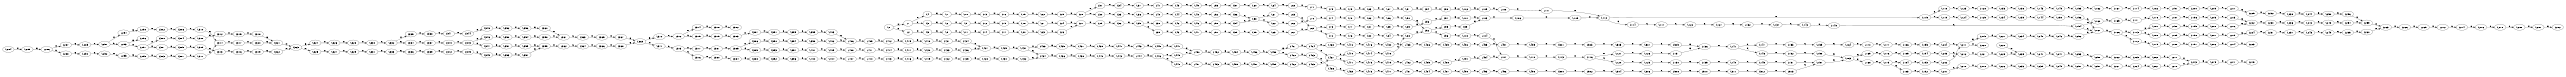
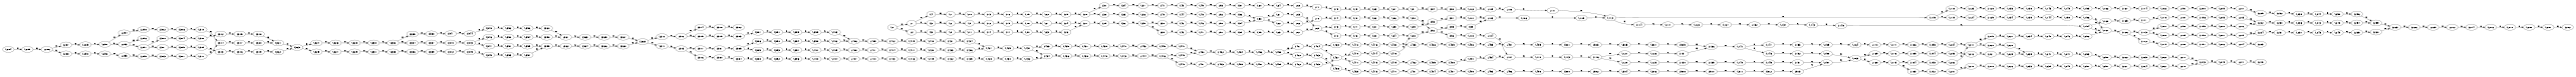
  strict digraph {
    rankdir=LR
    S0
    S1
    S2
    S3
    S4
    S5
    S6
    S7
    S8
    S9
    S10
    S11
    S12
    S13
    S14
    S15
    S16
    S17
    S18
    S19
    S20
    S21
    S22
    S23
    S24
    S25
    S26
    S27
    S28
    S29
    S30
    S31
    S32
    S33
    S34
    S35
    S36
    S37
    S38
    S39
    S40
    S41
    S42
    S43
    S44
    S45
    S46
    S47
    S48
    S49
    S50
    S51
    S52
    S53
    S54
    S55
    S56
    S57
    S58
    S59
    S60
    S61
    S62
    S63
    S64
    S65
    S66
    S67
    S68
    S69
    S70
    S71
    S72
    S73
    S74
    S75
    S76
    S77
    S78
    S79
    S80
    S81
    S82
    S83
    S84
    S85
    S86
    S87
    S88
    S89
    S90
    S91
    S92
    S93
    S94
    S95
    S96
    S97
    S98
    S99
    S100
    S101
    S102
    S103
    S104
    S105
    S106
    S107
    S108
    S109
    S110
    S111
    S112
    S113
    S114
    S115
    S116
    S117
    S118
    S119
    S120
    S121
    S122
    S123
    S124
    S125
    S126
    S127
    S128
    S129
    S130
    S131
    S132
    S133
    S134
    S135
    S136
    S137
    S138
    S139
    S140
    S141
    S142
    S143
    S144
    S145
    S146
    S147
    S148
    S149
    S150
    S151
    S152
    S153
    S154
    S155
    S156
    S157
    S158
    S159
    S160
    S161
    S162
    S163
    S164
    S165
    S166
    S167
    S168
    S169
    S170
    S171
    S172
    S173
    S174
    S175
    S176
    S177
    S178
    S179
    S180
    S181
    S182
    S183
    S184
    S185
    S186
    S187
    S188
    S189
    S190
    S191
    S192
    S193
    S194
    S195
    S196
    S197
    S198
    S199
    S200
    S201
    S202
    S203
    S204
    S205
    S206
    S207
    S208
    S209
    S210
    S211
    S212
    S213
    S214
    S215
    S216
    S217
    S218
    S219
    S220
    S221
    S222
    S223
    S224
    S225
    S226
    S227
    S228
    S229
    S230
    S231
    S232
    S233
    S234
    S235
    S236
    S237
    S238
    S239
    S240
    S241
    S242
    S243
    S244
    S245
    S246
    S247
    S248
    S249
    S250
    S251
    S252
    S253
    S254
    S255
    S256
    S257
    S258
    S259
    S260
    S261
    S262
    S263
    S264
    S265
    S266
    S267
    S268
    S269
    S270
    S271
    S272
    S273
    S274
    S275
    S276
    S277
    S278
    S279
    S280
    S281
    S282
    S284
    S285
    S286
    S287
    S288
    S289
    S290
    S291
    S292
    S293
    S294
    S295
    S296
    S297
    S298
    S299
    S300
    S301
    S302
    S303
    S304
    S305
    S306
    S307
    S308
    S309
    S310
    S311
    S312
    S313
    S314
    S315
    S316
    S317
    S318
    S319
    S320
    S321
    S322
    S323
    S324
    S325
    S326
    S327
    S328
    S329
    S330
    S331
    S332
    S333
    S334
    S335
    S336
    S337
    S338
    S339
    S340
    S341
    S342
    S343
    S344
    S345
    S346
    S347
    S348
    S349
    S350
    S351
    S352
    S353
    S354
    S355
    S356
    S357
    S358
    S359
    S360
    S361
    S362
    S363
    S364
    S365
    S366
    S367
    S368
    S369
    S370
    S371
    S372
    S373
    S374
    S375
    S376
    S377
    S378
    S379
    S380
    S381
    S382
    S383
    S384
    S385
    S387
    S388
    S386
    S389
    S390
    S391
    S392
    S393
    S394
    S395
    S396
    S397
    S398
    S399
    S400
    S401
    S402
    S403
    S404
    S405
    S406
    S407
    S408
    S409
    S410
    S411
    S412
    S413
    S414
    S415
    S416
    S417
    S418
    S419
    S420
    S421
    S422
    S423
    S424
    S425
    S426
    S427
    S428
    S429
    S430
    S431
    S432
    S433
    S434
    S435
    S436
    S437
    S438
    S439
    S440
    S441
    S442
    S443
    S444
    S445
    S446
    S447
    S448
    S449
    S450
    S451
    S452
    S453
    S454
    S455
    S456
    S457
    S458
    S459
    S460
    S461
    S462
    S463
    S464
    S465
    S466
    S467
    S468
    S469
    S470
    S471
    S472
    S473
    S474
    S475
    S476
    S477
    S478
    S479
    S480
    S481
    S482
    S483
    S484
    S485
    S486
    S487
    S488
    S489
    S490
    S491
    S492
    S493
    S494
    S495
    S496
    S497
    S498
    S499
    S500
    S501
    S502
    S503
    S504
    S505
    S506
    S507
    S508
    S509
    S510
    S511
    S512
    S513
    S0 -> S1 [label=A]
    S0 -> S2 [label=G]
    S1 -> S3 [label=C]
    S1 -> S4 [label=T]
    S2 -> S5 [label=T]
    S3 -> S6 [label=G]
    S4 -> S7 [label=G]
    S5 -> S8 [label=G]
    S6 -> S9 [label=T]
    S7 -> S10 [label=T]
    S8 -> S11 [label=T]
    S9 -> S12 [label=G]
    S10 -> S13 [label=A]
    S11 -> S14 [label=G]
    S12 -> S15 [label=A]
    S13 -> S16 [label=A]
    S14 -> S17 [label=A]
    S15 -> S18 [label=G]
    S16 -> S19 [label=G]
    S17 -> S20 [label=G]
    S18 -> S21 [label=C]
    S19 -> S22 [label=T]
    S20 -> S23 [label=C]
    S21 -> S24 [label=C]
    S22 -> S25 [label=C]
    S23 -> S26 [label=C]
    S24 -> S27 [label=T]
    S25 -> S28 [label=T]
    S26 -> S27 [label=T]
    S27 -> S29 [label=T]
    S28 -> S30 [label=A]
    S28 -> S31 [label=T]
    S29 -> S32 [label=A]
    S30 -> S33 [label=A]
    S31 -> S34 [label=A]
    S32 -> S35 [label=G]
    S33 -> S36 [label=G]
    S34 -> S37 [label=A]
    S35 -> S38 [label=T]
    S35 -> S39 [label=C]
    S36 -> S40 [label=T]
    S37 -> S41 [label=C]
    S38 -> S42 [label=A]
    S39 -> S43 [label=A]
    S40 -> S44 [label=A]
    S41 -> S45 [label=A]
    S42 -> S46 [label=G]
    S43 -> S47 [label=G]
    S44 -> S48 [label=G]
    S45 -> S49 [label=G]
    S46 -> S50 [label=G]
    S47 -> S51 [label=G]
    S48 -> S52 [label=G]
    S49 -> S53 [label=G]
    S50 -> S54 [label=G]
    S51 -> S55 [label=G]
    S52 -> S56 [label=G]
    S53 -> S57 [label=T]
    S54 -> S58 [label=C]
    S55 -> S59 [label=C]
    S56 -> S58 [label=C]
    S57 -> S60 [label=A]
    S58 -> S61 [label=C]
    S58 -> S62 [label=T]
    S59 -> S63 [label=C]
    S60 -> S64 [label=C]
    S61 -> S65 [label=G]
    S62 -> S66 [label=G]
    S63 -> S67 [label=G]
    S64 -> S68 [label=G]
    S65 -> S69 [label=T]
    S66 -> S70 [label=T]
    S67 -> S69 [label=T]
    S68 -> S71 [label=T]
    S69 -> S72 [label=C]
    S69 -> S73 [label=T]
    S70 -> S74 [label=C]
    S71 -> S75 [label=C]
    S72 -> S76 [label=C]
    S73 -> S77 [label=C]
    S74 -> S78 [label=C]
    S75 -> S79 [label=C]
    S76 -> S80 [label=T]
    S77 -> S81 [label=T]
    S78 -> S82 [label=T]
    S79 -> S83 [label=T]
    S80 -> S84 [label=C]
    S81 -> S85 [label=C]
    S82 -> S86 [label=C]
    S83 -> S87 [label=T]
    S84 -> S88 [label=C]
    S85 -> S89 [label=C]
    S86 -> S90 [label=C]
    S87 -> S91 [label=C]
    S88 -> S92 [label=G]
    S89 -> S93 [label=G]
    S90 -> S92 [label=G]
    S91 -> S94 [label=G]
    S92 -> S95 [label=A]
    S92 -> S96 [label=T]
    S93 -> S97 [label=A]
    S94 -> S98 [label=A]
    S95 -> S99 [label=G]
    S96 -> S100 [label=C]
    S97 -> S101 [label=G]
    S98 -> S102 [label=G]
    S99 -> S103 [label=G]
    S100 -> S104 [label=C]
    S101 -> S103 [label=G]
    S102 -> S105 [label=G]
    S103 -> S106 [label=T]
    S104 -> S107 [label=A]
    S105 -> S108 [label=T]
    S106 -> S109 [label=T]
    S107 -> S110 [label=G]
    S108 -> S111 [label=T]
    S109 -> S112 [label=A]
    S110 -> S113 [label=T]
    S111 -> S112 [label=A]
    S112 -> S114 [label=C]
    S112 -> S115 [label=T]
    S113 -> S116 [label=A]
    S114 -> S117 [label=C]
    S115 -> S118 [label=C]
    S115 -> S119 [label=G]
    S116 -> S120 [label=C]
    S116 -> S121 [label=T]
    S117 -> S122 [label=C]
    S118 -> S123 [label=C]
    S119 -> S124 [label=C]
    S120 -> S125 [label=T]
    S121 -> S126 [label=T]
    S122 -> S127 [label=G]
    S123 -> S128 [label=G]
    S124 -> S129 [label=G]
    S125 -> S130 [label=C]
    S126 -> S131 [label=C]
    S127 -> S132 [label=G]
    S128 -> S133 [label=G]
    S129 -> S134 [label=G]
    S130 -> S135 [label=G]
    S131 -> S136 [label=G]
    S132 -> S137 [label=A]
    S133 -> S138 [label=A]
    S134 -> S139 [label=A]
    S135 -> S140 [label=T]
    S136 -> S141 [label=T]
    S137 -> S142 [label=C]
    S138 -> S143 [label=T]
    S139 -> S144 [label=C]
    S140 -> S145 [label=G]
    S141 -> S146 [label=G]
    S141 -> S147 [label=C]
    S142 -> S148 [label=T]
    S143 -> S149 [label=T]
    S144 -> S150 [label=T]
    S145 -> S151 [label=A]
    S146 -> S152 [label=A]
    S147 -> S153 [label=T]
    S148 -> S154 [label=C]
    S149 -> S155 [label=C]
    S150 -> S156 [label=C]
    S151 -> S157 [label=C]
    S152 -> S158 [label=C]
    S153 -> S159 [label=C]
    S154 -> S160 [label=T]
    S154 -> S161 [label=C]
    S155 -> S162 [label=C]
    S156 -> S161 [label=C]
    S157 -> S163 [label=G]
    S158 -> S163 [label=G]
    S159 -> S164 [label=G]
    S160 -> S165 [label=C]
    S161 -> S166 [label=C]
    S162 -> S167 [label=C]
    S163 -> S168 [label=T]
    S163 -> S169 [label=G]
    S164 -> S170 [label=T]
    S165 -> S171 [label=T]
    S166 -> S172 [label=C]
    S166 -> S173 [label=T]
    S167 -> S174 [label=T]
    S168 -> S175 [label=T]
    S169 -> S176 [label=T]
    S170 -> S177 [label=T]
    S171 -> S178 [label=T]
    S172 -> S179 [label=G]
    S173 -> S180 [label=C]
    S173 -> S181 [label=T]
    S174 -> S182 [label=G]
    S175 -> S183 [label=G]
    S175 -> S184 [label=T]
    S176 -> S185 [label=T]
    S177 -> S186 [label=T]
    S178 -> S187 [label=T]
    S179 -> S188 [label=G]
    S180 -> S189 [label=T]
    S181 -> S190 [label=T]
    S182 -> S191 [label=T]
    S183 -> S192 [label=C]
    S184 -> S193 [label=C]
    S185 -> S194 [label=C]
    S186 -> S195 [label=C]
    S187 -> S196 [label=G]
    S188 -> S197 [label=T]
    S189 -> S198 [label=G]
    S190 -> S199 [label=G]
    S191 -> S200 [label=G]
    S192 -> S201 [label=T]
    S193 -> S202 [label=T]
    S194 -> S203 [label=T]
    S195 -> S204 [label=T]
    S196 -> S205 [label=G]
    S197 -> S206 [label=G]
    S198 -> S207 [label=G]
    S199 -> S208 [label=G]
    S200 -> S209 [label=A]
    S201 -> S210 [label=C]
    S202 -> S211 [label=C]
    S203 -> S212 [label=C]
    S204 -> S211 [label=C]
    S205 -> S213 [label=G]
    S206 -> S214 [label=T]
    S207 -> S215 [label=A]
    S208 -> S216 [label=G]
    S209 -> S217 [label=G]
    S210 -> S218 [label=A]
    S211 -> S219 [label=G]
    S211 -> S220 [label=A]
    S212 -> S221 [label=A]
    S213 -> S222 [label=G]
    S214 -> S223 [label=A]
    S215 -> S224 [label=G]
    S216 -> S222 [label=G]
    S217 -> S225 [label=G]
    S218 -> S226 [label=A]
    S219 -> S227 [label=G]
+   S220 -> S228 [label=A]
    S221 -> S229 [label=A]
    S222 -> S230 [label=A]
    S224 -> S231 [label=A]
    S225 -> S232 [label=A]
    S226 -> S233 [label=A]
    S227 -> S234 [label=A]
    S228 -> S235 [label=A]
    S229 -> S235 [label=A]
    S230 -> S236 [label=G]
    S231 -> S237 [label=G]
    S232 -> S238 [label=G]
    S233 -> S239 [label=T]
    S234 -> S240 [label=C]
    S235 -> S241 [label=C]
    S236 -> S242 [label=A]
    S237 -> S243 [label=A]
    S238 -> S244 [label=A]
    S239 -> S245 [label=T]
    S240 -> S246 [label=T]
    S241 -> S247 [label=T]
    S242 -> S248 [label=G]
    S243 -> S249 [label=G]
    S244 -> S250 [label=G]
    S245 -> S251 [label=C]
    S246 -> S252 [label=C]
    S247 -> S253 [label=C]
    S248 -> S254 [label=G]
    S249 -> S255 [label=G]
    S250 -> S256 [label=G]
    S251 -> S257 [label=C]
    S252 -> S161 [label=C]
    S253 -> S258 [label=C]
    S254 -> S259 [label=T]
    S255 -> S260 [label=T]
    S256 -> S259 [label=T]
    S257 -> S261 [label=A]
    S258 -> S262 [label=A]
    S259 -> S263 [label=T]
    S260 -> S263 [label=T]
    S261 -> S264 [label=C]
    S262 -> S265 [label=C]
    S263 -> S266 [label=T]
    S264 -> S267 [label=G]
    S265 -> S268 [label=G]
    S266 -> S269 [label=T]
    S267 -> S270 [label=G]
    S268 -> S271 [label=G]
    S269 -> S272 [label=A]
    S270 -> S273 [label=T]
    S271 -> S273 [label=T]
    S272 -> S274 [label=C]
    S273 -> S275 [label=G]
    S274 -> S276 [label=C]
    S275 -> S277 [label=T]
    S276 -> S278 [label=C]
    S277 -> S279 [label=A]
    S278 -> S280 [label=C]
    S280 -> S281 [label=A]
    S281 -> S282 [label=G]
    S284 -> S285 [label=A]
    S285 -> S286 [label=G]
    S286 -> S287 [label=A]
    S286 -> S288 [label=C]
    S287 -> S289 [label=G]
    S288 -> S290 [label=G]
    S289 -> S291 [label=G]
    S290 -> S292 [label=G]
    S291 -> S293 [label=C]
    S291 -> S294 [label=A]
    S292 -> S295 [label=A]
    S293 -> S296 [label=G]
    S293 -> S297 [label=T]
    S294 -> S298 [label=G]
    S295 -> S299 [label=G]
    S297 -> S300 [label=T]
    S297 -> S301 [label=T]
    S298 -> S302 [label=T]
    S299 -> S303 [label=T]
    S300 -> S304 [label=C]
    S301 -> S305 [label=C]
    S302 -> S306 [label=C]
    S303 -> S307 [label=C]
    S304 -> S308 [label=G]
    S305 -> S309 [label=G]
    S306 -> S310 [label=G]
    S307 -> S311 [label=G]
    S308 -> S312 [label=G]
    S309 -> S313 [label=G]
    S310 -> S314 [label=G]
    S311 -> S314 [label=G]
    S312 -> S315 [label=A]
    S313 -> S316 [label=A]
    S314 -> S317 [label=A]
    S315 -> S318 [label=A]
    S316 -> S319 [label=A]
    S317 -> S320 [label=A]
    S318 -> S321 [label=G]
    S319 -> S322 [label=G]
    S320 -> S321 [label=G]
    S321 -> S323 [label=A]
    S322 -> S323 [label=A]
    S323 -> S324 [label=G]
    S323 -> S325 [label=A]
    S324 -> S326 [label=A]
    S325 -> S327 [label=A]
    S326 -> S328 [label=A]
    S327 -> S329 [label=A]
    S328 -> S330 [label=A]
    S329 -> S331 [label=A]
    S330 -> S332 [label=C]
    S331 -> S333 [label=T]
    S332 -> S334 [label=G]
    S332 -> S335 [label=A]
    S333 -> S336 [label=G]
    S334 -> S337 [label=A]
    S335 -> S338 [label=A]
    S336 -> S339 [label=A]
    S337 -> S340 [label=C]
    S338 -> S341 [label=C]
    S339 -> S342 [label=C]
    S340 -> S343 [label=T]
    S341 -> S344 [label=T]
    S342 -> S345 [label=T]
    S343 -> S346 [label=T]
    S343 -> S347 [label=C]
    S344 -> S348 [label=T]
    S345 -> S349 [label=C]
    S346 -> S350 [label=G]
    S347 -> S351 [label=G]
    S348 -> S352 [label=G]
    S349 -> S353 [label=G]
    S350 -> S354 [label=A]
    S351 -> S355 [label=A]
    S352 -> S356 [label=A]
    S353 -> S357 [label=A]
    S354 -> S358 [label=G]
    S355 -> S359 [label=G]
    S356 -> S360 [label=G]
    S357 -> S359 [label=G]
    S358 -> S361 [label=T]
    S359 -> S362 [label=T]
    S360 -> S361 [label=T]
    S361 -> S363 [label=C]
    S362 -> S364 [label=C]
    S363 -> S365 [label=A]
    S364 -> S366 [label=A]
    S365 -> S367 [label=A]
    S366 -> S368 [label=A]
    S367 -> S369 [label=G]
    S368 -> S369 [label=G]
    S369 -> S370 [label=G]
    S369 -> S371 [label=A]
    S370 -> S372 [label=C]
    S371 -> S373 [label=C]
    S372 -> S374 [label=T]
    S372 -> S375 [label=C]
    S373 -> S376 [label=C]
    S373 -> S377 [label=T]
    S374 -> S378 [label=A]
    S375 -> S379 [label=A]
    S376 -> S380 [label=A]
    S377 -> S381 [label=A]
    S378 -> S382 [label=T]
    S379 -> S383 [label=T]
    S380 -> S384 [label=T]
    S381 -> S385 [label=T]
    S383 -> S387 [label=A]
    S384 -> S388 [label=G]
    S385 -> S386 [label=A]
    S385 -> S389 [label=G]
    S387 -> S391 [label=A]
    S388 -> S392 [label=A]
    S386 -> S390 [label=A]
    S389 -> S393 [label=A]
    S390 -> S394 [label=C]
    S391 -> S395 [label=C]
    S392 -> S396 [label=C]
    S393 -> S397 [label=C]
    S394 -> S398 [label=C]
    S395 -> S399 [label=C]
    S396 -> S400 [label=C]
    S397 -> S401 [label=C]
    S398 -> S402 [label=C]
    S399 -> S403 [label=C]
    S400 -> S404 [label=C]
    S401 -> S405 [label=A]
    S402 -> S406 [label=C]
    S403 -> S406 [label=C]
    S404 -> S407 [label=C]
    S405 -> S408 [label=C]
    S406 -> S409 [label=T]
    S407 -> S410 [label=T]
    S408 -> S411 [label=T]
    S409 -> S412 [label=C]
    S410 -> S413 [label=T]
    S411 -> S414 [label=C]
    S412 -> S415 [label=G]
    S413 -> S416 [label=G]
    S414 -> S417 [label=G]
    S415 -> S418 [label=G]
    S416 -> S419 [label=G]
    S417 -> S420 [label=G]
    S418 -> S421 [label=T]
    S419 -> S422 [label=T]
    S420 -> S423 [label=T]
    S421 -> S424 [label=A]
    S422 -> S425 [label=A]
    S423 -> S426 [label=A]
    S424 -> S427 [label=G]
    S425 -> S428 [label=G]
    S426 -> S427 [label=G]
    S427 -> S429 [label=A]
    S428 -> S430 [label=A]
    S429 -> S431 [label=T]
    S430 -> S432 [label=T]
    S431 -> S433 [label=A]
    S431 -> S434 [label=G]
    S432 -> S434 [label=G]
    S433 -> S435 [label=G]
    S434 -> S436 [label=G]
    S435 -> S437 [label=A]
    S436 -> S438 [label=A]
    S437 -> S439 [label=C]
    S438 -> S440 [label=C]
    S439 -> S441 [label=C]
    S440 -> S442 [label=C]
    S441 -> S443 [label=G]
    S442 -> S444 [label=G]
    S443 -> S445 [label=G]
    S444 -> S446 [label=G]
    S445 -> S447 [label=G]
    S446 -> S448 [label=A]
    S446 -> S449 [label=G]
    S447 -> S450 [label=T]
    S448 -> S451 [label=T]
    S449 -> S450 [label=T]
    S450 -> S452 [label=T]
    S451 -> S453 [label=T]
    S452 -> S454 [label=G]
    S453 -> S455 [label=G]
    S454 -> S456 [label=T]
    S455 -> S457 [label=T]
    S456 -> S458 [label=C]
    S457 -> S459 [label=C]
    S458 -> S460 [label=A]
    S458 -> S461 [label=G]
    S459 -> S462 [label=G]
    S460 -> S463 [label=T]
    S461 -> S464 [label=T]
    S462 -> S465 [label=T]
    S463 -> S466 [label=T]
    S464 -> S467 [label=C]
    S464 -> S468 [label=T]
    S465 -> S467 [label=C]
    S466 -> S469 [label=G]
    S467 -> S470 [label=C]
    S467 -> S471 [label=G]
    S468 -> S472 [label=G]
    S469 -> S473 [label=T]
    S470 -> S474 [label=T]
    S471 -> S475 [label=T]
    S472 -> S476 [label=T]
    S473 -> S477 [label=C]
    S474 -> S478 [label=C]
    S475 -> S479 [label=C]
    S476 -> S480 [label=C]
    S477 -> S481 [label=C]
    S478 -> S88 [label=C]
    S479 -> S482 [label=C]
    S480 -> S483 [label=C]
    S481 -> S484 [label=G]
    S482 -> S485 [label=G]
    S483 -> S486 [label=A]
    S484 -> S487 [label=T]
    S485 -> S488 [label=T]
    S486 -> S489 [label=T]
    S487 -> S490 [label=C]
    S488 -> S491 [label=C]
    S489 -> S492 [label=C]
    S490 -> S493 [label=T]
    S491 -> S494 [label=C]
    S492 -> S495 [label=T]
    S493 -> S496 [label=A]
    S494 -> S107 [label=A]
    S495 -> S497 [label=A]
    S496 -> S498 [label=G]
    S497 -> S499 [label=G]
    S498 -> S500 [label=T]
    S499 -> S501 [label=T]
    S500 -> S502 [label=G]
    S501 -> S503 [label=A]
    S502 -> S504 [label=C]
    S503 -> S505 [label=T]
    S504 -> S506 [label=T]
    S505 -> S507 [label=T]
    S506 -> S508 [label=C]
    S507 -> S509 [label=C]
    S508 -> S510 [label=G]
    S509 -> S136 [label=G]
    S510 -> S511 [label=T]
    S511 -> S512 [label=G]
    S512 -> S513 [label=A]
    S513 -> S157 [label=C]
  }
